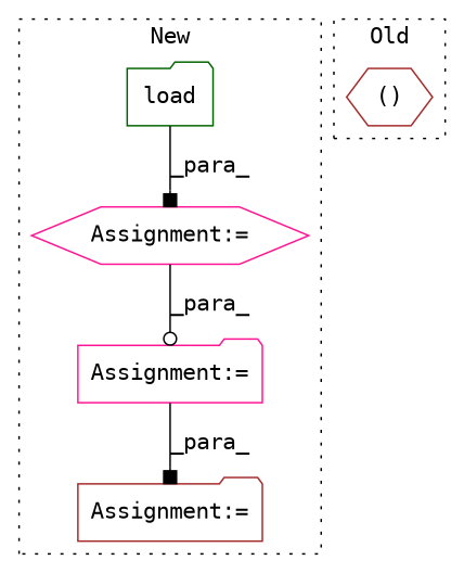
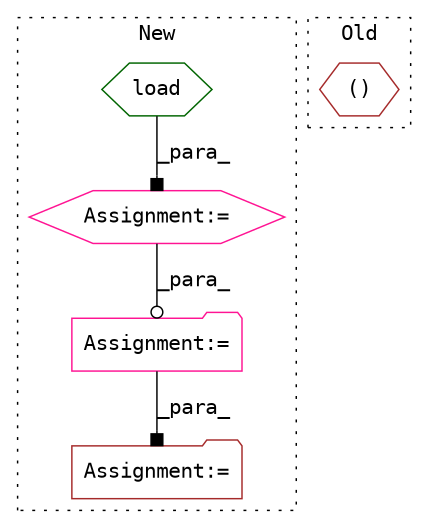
  digraph {
    fontname="DejaVu Sans Mono"
    node [a=7 shape=folder color=deeppink fontname="DejaVu Sans Mono"]
    edge [arrowhead=box fontname="DejaVu Sans Mono"]
-   n1 [a=32 l="5,1" label=load s="3658,3692" color=darkgreen]
+   n1 [a=32 l="5,1" label=load s="3658,3692" shape=hexagon color=darkgreen]
    n2 [l=42 label="Assignment:=" s=3861]
    n3 [l=1 label="Assignment:=" s=3652 shape=hexagon]
    n4 [l=14 label="Assignment:=" s=3776 color=brown]
    n5 [a=106 l=23 label="()" s=3618 shape=hexagon color=brown]
    subgraph cluster_1 {
      label=New
      style=dotted
      n1
      n2
      n3
      n4
    }
    subgraph cluster_2 {
      label=Old
      style=dotted
      n5
    }
    n1 -> n3 [label=_para_]
    n2 -> n4 [label=_para_]
    n3 -> n2 [label=_para_ arrowhead=odot]
  }
